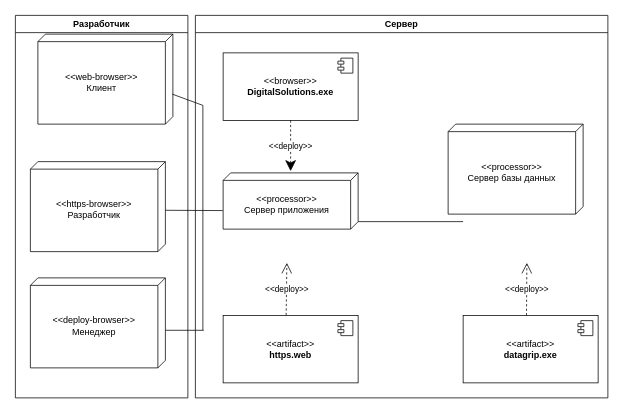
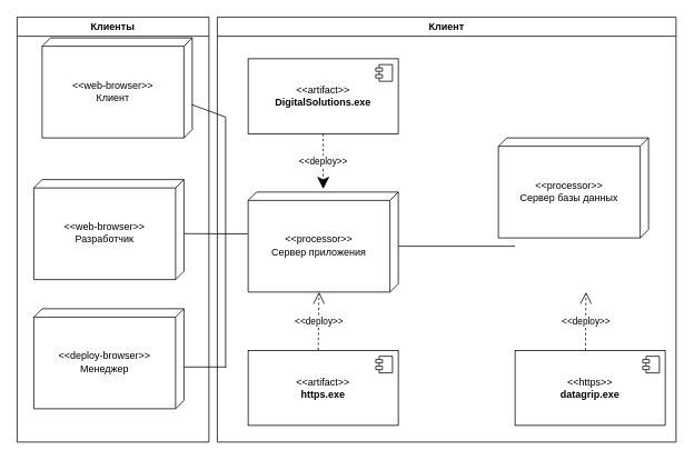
  <mxCell id="0" />
  <mxCell id="1" parent="0" />
- <mxCell id="2" value="Разработчик" style="swimlane;whiteSpace=wrap;html=1;" vertex="1" parent="1"><mxGeometry x="20" y="20" width="230" height="510" as="geometry" /></mxCell>
+ <mxCell id="2" value="Клиенты" style="swimlane;whiteSpace=wrap;html=1;" vertex="1" parent="1"><mxGeometry x="20" y="20" width="230" height="510" as="geometry" /></mxCell>
  <mxCell id="3" value="&lt;div&gt;&lt;span style=&quot;background-color: initial;&quot;&gt;&amp;lt;&amp;lt;web-browser&amp;gt;&amp;gt;&lt;/span&gt;&lt;/div&gt;&lt;div style=&quot;&quot;&gt;Клиент&lt;/div&gt;" style="verticalAlign=middle;align=center;spacingTop=8;spacingLeft=2;spacingRight=12;shape=cube;size=10;direction=south;fontStyle=0;html=1;whiteSpace=wrap;" vertex="1" parent="2"><mxGeometry x="30" y="25" width="180" height="120" as="geometry" /></mxCell>
- <mxCell id="4" value="&lt;span style=&quot;&quot;&gt;&amp;lt;&amp;lt;https-browser&amp;gt;&amp;gt;&lt;/span&gt;&lt;div style=&quot;&quot;&gt;Разработчик&lt;/div&gt;" style="verticalAlign=middle;align=center;spacingTop=8;spacingLeft=2;spacingRight=12;shape=cube;size=10;direction=south;fontStyle=0;html=1;whiteSpace=wrap;" vertex="1" parent="2"><mxGeometry x="20" y="195" width="180" height="120" as="geometry" /></mxCell>
+ <mxCell id="4" value="&lt;span style=&quot;&quot;&gt;&amp;lt;&amp;lt;web-browser&amp;gt;&amp;gt;&lt;/span&gt;&lt;div style=&quot;&quot;&gt;Разработчик&lt;/div&gt;" style="verticalAlign=middle;align=center;spacingTop=8;spacingLeft=2;spacingRight=12;shape=cube;size=10;direction=south;fontStyle=0;html=1;whiteSpace=wrap;" vertex="1" parent="2"><mxGeometry x="20" y="195" width="180" height="120" as="geometry" /></mxCell>
  <mxCell id="5" value="&lt;span style=&quot;&quot;&gt;&amp;lt;&amp;lt;deploy-browser&amp;gt;&amp;gt;&lt;/span&gt;&lt;div style=&quot;&quot;&gt;Менеджер&lt;/div&gt;" style="verticalAlign=middle;align=center;spacingTop=8;spacingLeft=2;spacingRight=12;shape=cube;size=10;direction=south;fontStyle=0;html=1;whiteSpace=wrap;" vertex="1" parent="2"><mxGeometry x="20" y="350" width="180" height="120" as="geometry" /></mxCell>
  <mxCell id="6" value="" style="endArrow=none;html=1;rounded=0;exitX=0.667;exitY=0.004;exitDx=0;exitDy=0;exitPerimeter=0;" edge="1" parent="2" source="3"><mxGeometry width="50" height="50" relative="1" as="geometry"><mxPoint x="220" y="130" as="sourcePoint" /><mxPoint x="250" y="120" as="targetPoint" /></mxGeometry></mxCell>
  <mxCell id="7" value="" style="endArrow=none;html=1;rounded=0;exitX=0.667;exitY=0.004;exitDx=0;exitDy=0;exitPerimeter=0;entryX=-0.003;entryY=0.366;entryDx=0;entryDy=0;entryPerimeter=0;" edge="1" parent="2"><mxGeometry width="50" height="50" relative="1" as="geometry"><mxPoint x="200" y="259.88" as="sourcePoint" /><mxPoint x="276.49" y="260.26" as="targetPoint" /></mxGeometry></mxCell>
  <mxCell id="8" value="" style="endArrow=none;html=1;rounded=0;exitX=0.667;exitY=0.004;exitDx=0;exitDy=0;exitPerimeter=0;" edge="1" parent="2"><mxGeometry width="50" height="50" relative="1" as="geometry"><mxPoint x="200" y="419.88" as="sourcePoint" /><mxPoint x="251" y="419.88" as="targetPoint" /></mxGeometry></mxCell>
  <mxCell id="9" value="" style="endArrow=none;html=1;rounded=0;" edge="1" parent="2"><mxGeometry width="50" height="50" relative="1" as="geometry"><mxPoint x="250" y="420" as="sourcePoint" /><mxPoint x="250" y="120" as="targetPoint" /></mxGeometry></mxCell>
- <mxCell id="10" value="Сервер" style="swimlane;whiteSpace=wrap;html=1;" vertex="1" parent="1"><mxGeometry x="260" y="20" width="550" height="510" as="geometry" /></mxCell>
- <mxCell id="11" value="&lt;span style=&quot;&quot;&gt;&amp;lt;&amp;lt;processor&amp;gt;&amp;gt;&lt;/span&gt;&lt;div style=&quot;&quot;&gt;Сервер приложения&lt;/div&gt;" style="verticalAlign=middle;align=center;spacingTop=8;spacingLeft=2;spacingRight=12;shape=cube;size=10;direction=south;fontStyle=0;html=1;whiteSpace=wrap;" vertex="1" parent="10"><mxGeometry x="37" y="210" width="180" height="75" as="geometry" /></mxCell>
+ <mxCell id="10" value="Клиент" style="swimlane;whiteSpace=wrap;html=1;" vertex="1" parent="1"><mxGeometry x="260" y="20" width="550" height="510" as="geometry" /></mxCell>
+ <mxCell id="11" value="&lt;span style=&quot;&quot;&gt;&amp;lt;&amp;lt;processor&amp;gt;&amp;gt;&lt;/span&gt;&lt;div style=&quot;&quot;&gt;Сервер приложения&lt;/div&gt;" style="verticalAlign=middle;align=center;spacingTop=8;spacingLeft=2;spacingRight=12;shape=cube;size=10;direction=south;fontStyle=0;html=1;whiteSpace=wrap;" vertex="1" parent="10"><mxGeometry x="37" y="210" width="180" height="120" as="geometry" /></mxCell>
  <mxCell id="12" style="edgeStyle=orthogonalEdgeStyle;rounded=0;orthogonalLoop=1;jettySize=auto;html=1;entryX=0;entryY=0.5;entryDx=0;entryDy=0;endArrow=none;endFill=0;" edge="1" parent="10"><mxGeometry relative="1" as="geometry"><mxPoint x="217" y="275" as="sourcePoint" /><mxPoint x="357" y="275" as="targetPoint" /></mxGeometry></mxCell>
  <mxCell id="13" value="&lt;span style=&quot;&quot;&gt;&amp;lt;&amp;lt;processor&amp;gt;&amp;gt;&lt;/span&gt;&lt;div style=&quot;&quot;&gt;Сервер базы данных&lt;/div&gt;" style="verticalAlign=middle;align=center;spacingTop=8;spacingLeft=2;spacingRight=12;shape=cube;size=10;direction=south;fontStyle=0;html=1;whiteSpace=wrap;" vertex="1" parent="10"><mxGeometry x="337" y="145" width="180" height="120" as="geometry" /></mxCell>
- <mxCell id="14" value="&amp;lt;&amp;lt;artifact&amp;gt;&amp;gt;&lt;br&gt;&lt;b&gt;datagrip.exe&lt;/b&gt;" style="html=1;dropTarget=0;whiteSpace=wrap;" vertex="1" parent="10"><mxGeometry x="357" y="400" width="180" height="90" as="geometry" /></mxCell>
+ <mxCell id="14" value="&amp;lt;&amp;lt;https&amp;gt;&amp;gt;&lt;br&gt;&lt;b&gt;datagrip.exe&lt;/b&gt;" style="html=1;dropTarget=0;whiteSpace=wrap;" vertex="1" parent="10"><mxGeometry x="357" y="400" width="180" height="90" as="geometry" /></mxCell>
  <mxCell id="15" value="" style="shape=module;jettyWidth=8;jettyHeight=4;" vertex="1" parent="14"><mxGeometry x="1" width="20" height="20" relative="1" as="geometry"><mxPoint x="-27" y="7" as="offset" /></mxGeometry></mxCell>
- <mxCell id="16" value="&amp;lt;&amp;lt;artifact&amp;gt;&amp;gt;&lt;br&gt;&lt;b&gt;https.web&lt;/b&gt;" style="html=1;dropTarget=0;whiteSpace=wrap;" vertex="1" parent="10"><mxGeometry x="37" y="400" width="180" height="90" as="geometry" /></mxCell>
+ <mxCell id="16" value="&amp;lt;&amp;lt;artifact&amp;gt;&amp;gt;&lt;br&gt;&lt;b&gt;https.exe&lt;/b&gt;" style="html=1;dropTarget=0;whiteSpace=wrap;" vertex="1" parent="10"><mxGeometry x="37" y="400" width="180" height="90" as="geometry" /></mxCell>
  <mxCell id="17" value="" style="shape=module;jettyWidth=8;jettyHeight=4;" vertex="1" parent="16"><mxGeometry x="1" width="20" height="20" relative="1" as="geometry"><mxPoint x="-27" y="7" as="offset" /></mxGeometry></mxCell>
  <mxCell id="18" value="&amp;lt;&amp;lt;deploy&amp;gt;&amp;gt;" style="endArrow=open;endSize=12;dashed=1;html=1;rounded=0;entryX=0.5;entryY=1;entryDx=0;entryDy=0;exitX=0.467;exitY=-0.004;exitDx=0;exitDy=0;exitPerimeter=0;" edge="1" parent="10" source="16"><mxGeometry width="160" relative="1" as="geometry"><mxPoint x="7" y="630" as="sourcePoint" /><mxPoint x="122" y="330" as="targetPoint" /></mxGeometry></mxCell>
  <mxCell id="19" value="&amp;lt;&amp;lt;deploy&amp;gt;&amp;gt;" style="endArrow=open;endSize=12;dashed=1;html=1;rounded=0;entryX=0.5;entryY=1;entryDx=0;entryDy=0;exitX=0.467;exitY=0.022;exitDx=0;exitDy=0;exitPerimeter=0;" edge="1" parent="10"><mxGeometry width="160" relative="1" as="geometry"><mxPoint x="441.5" y="400" as="sourcePoint" /><mxPoint x="442" y="330" as="targetPoint" /></mxGeometry></mxCell>
- <mxCell id="20" value="&amp;lt;&amp;lt;browser&amp;gt;&amp;gt;&lt;br&gt;&lt;b&gt;DigitalSolutions.exe&lt;/b&gt;" style="html=1;dropTarget=0;whiteSpace=wrap;" vertex="1" parent="10"><mxGeometry x="37" y="50" width="180" height="90" as="geometry" /></mxCell>
+ <mxCell id="20" value="&amp;lt;&amp;lt;artifact&amp;gt;&amp;gt;&lt;br&gt;&lt;b&gt;DigitalSolutions.exe&lt;/b&gt;" style="html=1;dropTarget=0;whiteSpace=wrap;" vertex="1" parent="10"><mxGeometry x="37" y="50" width="180" height="90" as="geometry" /></mxCell>
  <mxCell id="21" value="" style="shape=module;jettyWidth=8;jettyHeight=4;" vertex="1" parent="20"><mxGeometry x="1" width="20" height="20" relative="1" as="geometry"><mxPoint x="-27" y="7" as="offset" /></mxGeometry></mxCell>
  <mxCell id="22" value="&amp;lt;&amp;lt;deploy&amp;gt;&amp;gt;" style="endArrow=classic;endSize=12;dashed=1;html=1;rounded=0;exitX=0.5;exitY=1;exitDx=0;exitDy=0;entryX=-0.031;entryY=0.5;entryDx=0;entryDy=0;entryPerimeter=0;" edge="1" parent="10" source="20" target="11"><mxGeometry width="160" relative="1" as="geometry"><mxPoint x="277" y="260" as="sourcePoint" /><mxPoint x="437" y="260" as="targetPoint" /></mxGeometry></mxCell>
